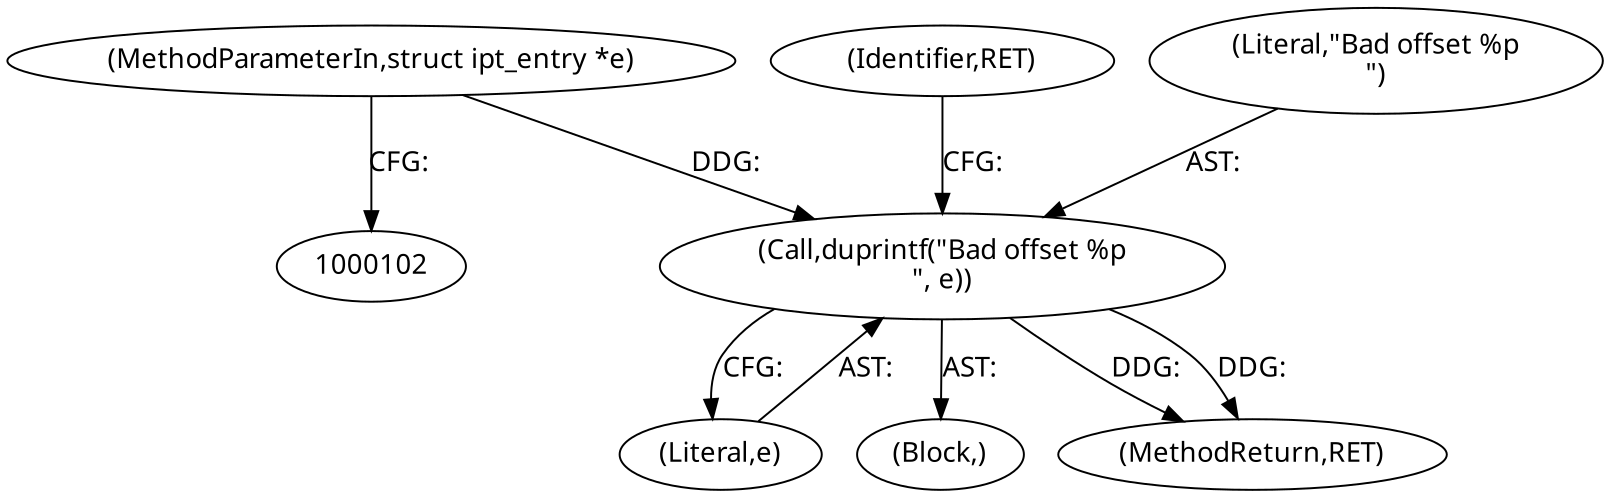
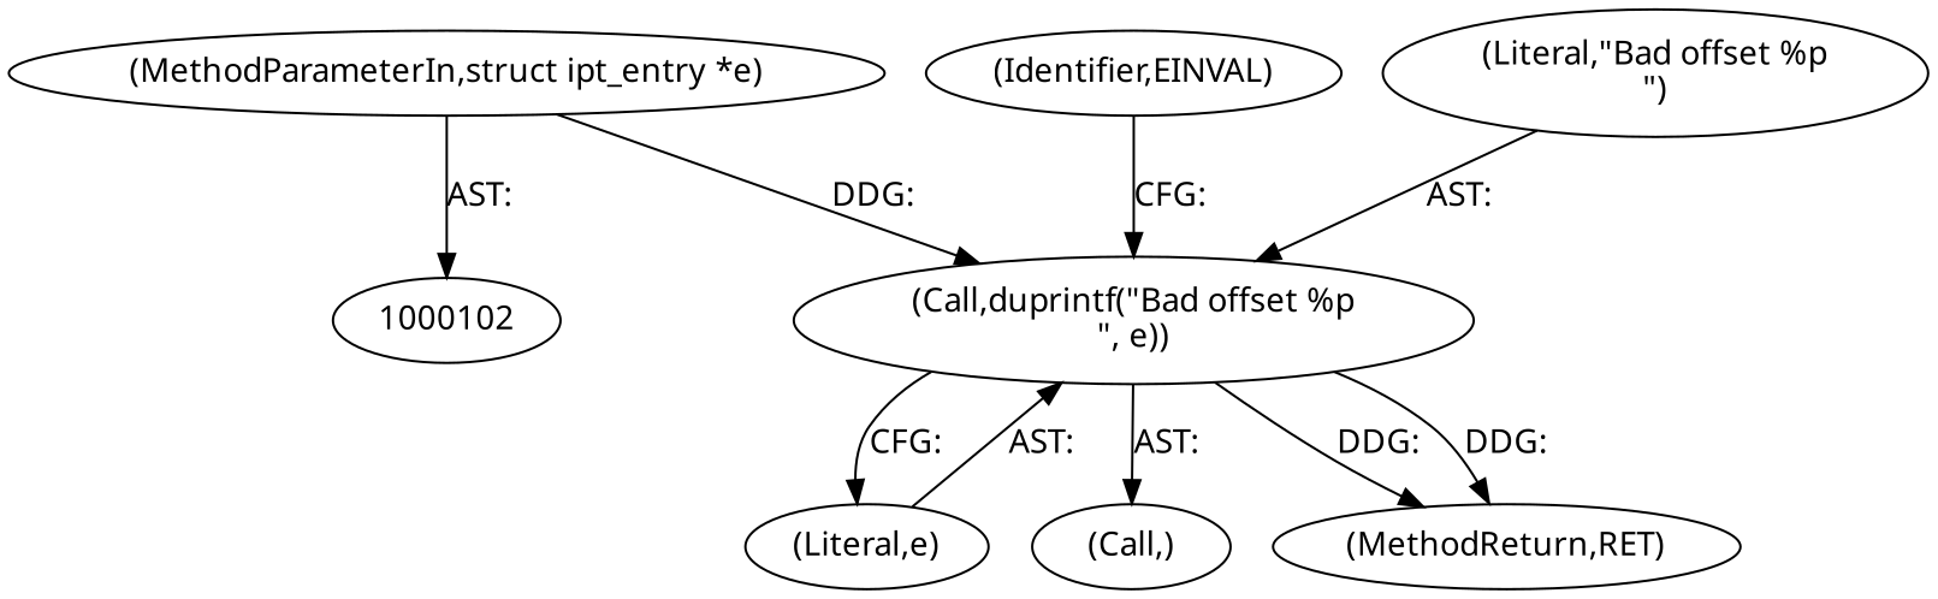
  digraph {
    fontname="Noto Sans"
    node [fontname="Noto Sans"]
    edge [fontname="Noto Sans"]
    n1 [label="(Call,duprintf(\"Bad offset %p\n\", e))"]
    n2 [label="(Literal,e)"]
-   n3 [label="(Block,)"]
+   n3 [label="(Call,)"]
    n4 [label="(MethodReturn,RET)"]
    n5 [label="(MethodParameterIn,struct ipt_entry *e)"]
    1000102
-   n7 [label="(Identifier,RET)"]
+   n7 [label="(Identifier,EINVAL)"]
    n8 [label="(Literal,\"Bad offset %p\n\")"]
    n1 -> n2 [label="CFG: "]
    n1 -> n3 [label="AST: "]
    n1 -> n4 [label="DDG: "]
    n1 -> n4 [label="DDG: "]
    n2 -> n1 [label="AST: "]
    n5 -> n1 [label="DDG: "]
-   n5 -> 1000102 [label="CFG: "]
+   n5 -> 1000102 [label="AST: "]
    n7 -> n1 [label="CFG: "]
    n8 -> n1 [label="AST: "]
  }
